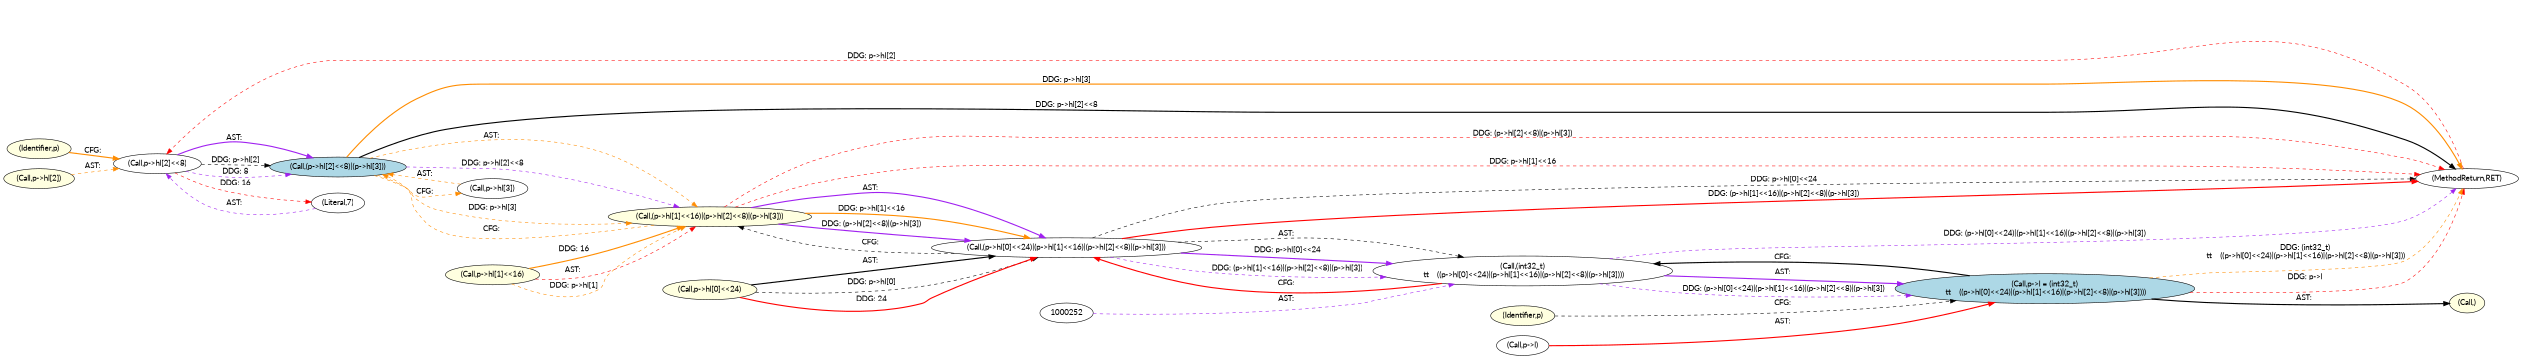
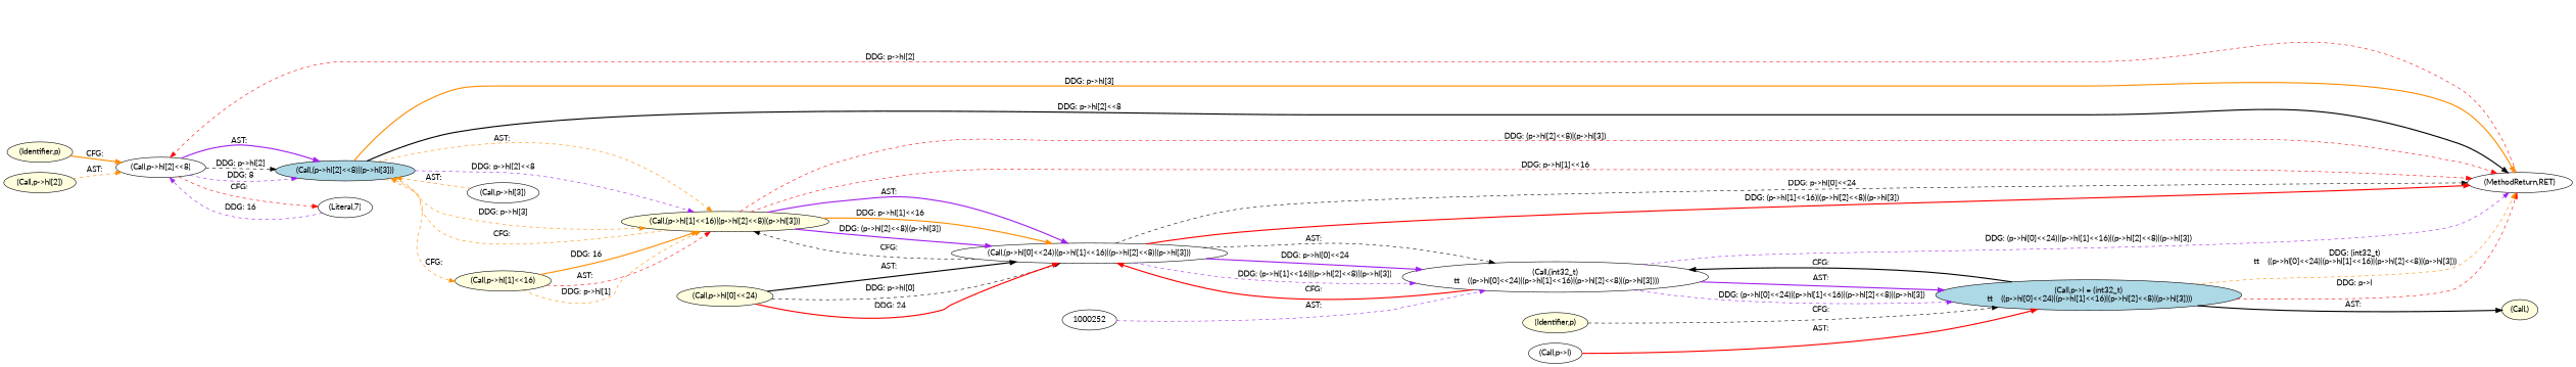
  digraph {
    fontname=Lato
    rankdir=LR
    node [fillcolor=white fontname=Lato style=filled]
    edge [color=purple fontname=Lato style=dashed]
    n1 [label="(Call,p->hl[2]<<8)"]
    n2 [fillcolor=lightblue label="(Call,(p->hl[2]<<8)|(p->hl[3]))"]
    n3 [label="(Literal,7)"]
    n4 [label="(MethodReturn,RET)"]
    n5 [fillcolor=lightyellow label="(Call,(p->hl[1]<<16)|(p->hl[2]<<8)|(p->hl[3]))"]
    n6 [label="(Call,p->hl[3])"]
    n7 [label="(Call,(p->hl[0]<<24)|(p->hl[1]<<16)|(p->hl[2]<<8)|(p->hl[3]))"]
    n8 [label="(Call,(int32_t)\n \t\t    ((p->hl[0]<<24)|(p->hl[1]<<16)|(p->hl[2]<<8)|(p->hl[3])))"]
    n9 [fillcolor=lightblue label="(Call,p->l = (int32_t)\n \t\t    ((p->hl[0]<<24)|(p->hl[1]<<16)|(p->hl[2]<<8)|(p->hl[3])))"]
    n10 [fillcolor=lightyellow label="(Call,)"]
    n11 [fillcolor=lightyellow label="(Identifier,p)"]
    n12 [fillcolor=lightyellow label="(Call,p->hl[0]<<24)"]
    n13 [fillcolor=lightyellow label="(Identifier,p)"]
    n14 [label="(Call,p->l)"]
    n15 [fillcolor=lightyellow label="(Call,p->hl[2])"]
    n16 [fillcolor=lightyellow label="(Call,p->hl[1]<<16)"]
    1000252
    n1 -> n2 [label="AST: " style=bold]
    n1 -> n2 [color=black label="DDG: p->hl[2]"]
    n1 -> n2 [label="DDG: 8"]
-   n1 -> n3 [color=red label="DDG: 16"]
+   n1 -> n3 [color=red label="CFG: "]
    n2 -> n4 [color=darkorange label="DDG: p->hl[3]" style=bold]
    n2 -> n4 [color=black label="DDG: p->hl[2]<<8" style=bold]
    n2 -> n5 [color=darkorange label="AST: "]
    n2 -> n5 [label="DDG: p->hl[2]<<8"]
    n2 -> n5 [color=darkorange label="DDG: p->hl[3]"]
-   n2 -> n6 [color=darkorange label="CFG: "]
-   n3 -> n1 [label="AST: "]
+   n2 -> n16 [color=darkorange label="CFG: "]
+   n3 -> n1 [label="DDG: 16"]
    n4 -> n1 [color=red label="DDG: p->hl[2]"]
    n5 -> n2 [color=darkorange label="CFG: "]
    n5 -> n4 [color=red label="DDG: (p->hl[2]<<8)|(p->hl[3])"]
    n5 -> n4 [color=red label="DDG: p->hl[1]<<16"]
    n5 -> n7 [label="AST: " style=bold]
    n5 -> n7 [color=darkorange label="DDG: p->hl[1]<<16" style=bold]
    n5 -> n7 [label="DDG: (p->hl[2]<<8)|(p->hl[3])" style=bold]
    n6 -> n2 [color=darkorange label="AST: "]
    n7 -> n4 [color=black label="DDG: p->hl[0]<<24"]
    n7 -> n4 [color=red label="DDG: (p->hl[1]<<16)|(p->hl[2]<<8)|(p->hl[3])" style=bold]
    n7 -> n5 [color=black label="CFG: "]
    n7 -> n8 [color=black label="AST: "]
    n7 -> n8 [label="DDG: p->hl[0]<<24" style=bold]
    n7 -> n8 [label="DDG: (p->hl[1]<<16)|(p->hl[2]<<8)|(p->hl[3])"]
    n8 -> n4 [label="DDG: (p->hl[0]<<24)|(p->hl[1]<<16)|(p->hl[2]<<8)|(p->hl[3])"]
    n8 -> n7 [color=red label="CFG: " style=bold]
    n8 -> n9 [label="AST: " style=bold]
    n8 -> n9 [label="DDG: (p->hl[0]<<24)|(p->hl[1]<<16)|(p->hl[2]<<8)|(p->hl[3])"]
    n9 -> n4 [color=red label="DDG: p->l"]
    n9 -> n4 [color=darkorange label="DDG: (int32_t)\n \t\t    ((p->hl[0]<<24)|(p->hl[1]<<16)|(p->hl[2]<<8)|(p->hl[3]))"]
    n9 -> n8 [color=black label="CFG: " style=bold]
    n9 -> n10 [color=black label="AST: " style=bold]
    n11 -> n1 [color=darkorange label="CFG: " style=bold]
    n12 -> n7 [color=black label="AST: " style=bold]
    n12 -> n7 [color=black label="DDG: p->hl[0]"]
    n12 -> n7 [color=red label="DDG: 24" style=bold]
    n13 -> n9 [color=black label="CFG: "]
    n14 -> n9 [color=red label="AST: " style=bold]
    n15 -> n1 [color=darkorange label="AST: "]
    n16 -> n5 [color=red label="AST: "]
    n16 -> n5 [color=darkorange label="DDG: p->hl[1]"]
    n16 -> n5 [color=darkorange label="DDG: 16" style=bold]
    1000252 -> n8 [label="AST: "]
  }
